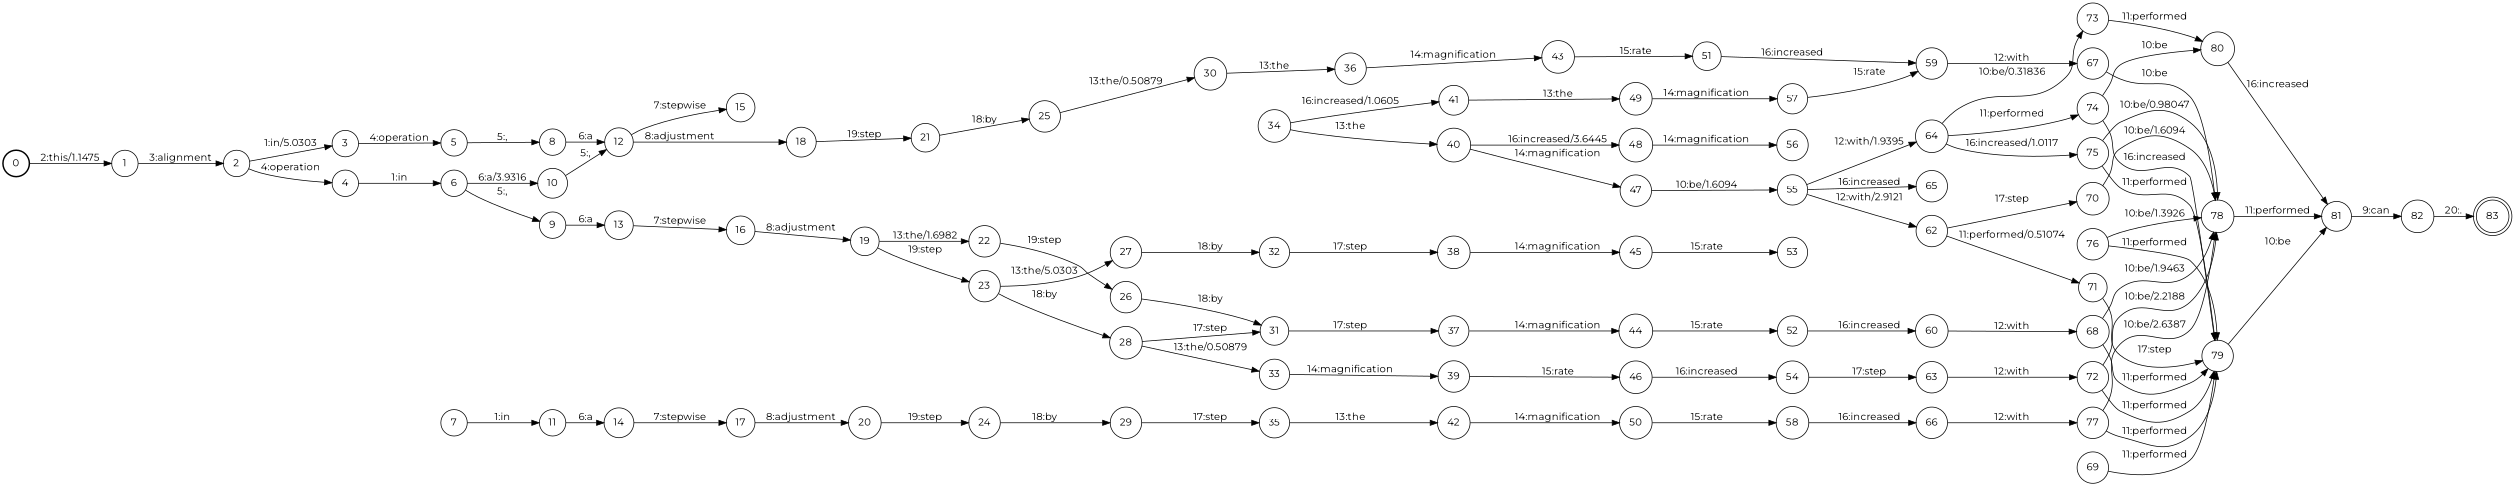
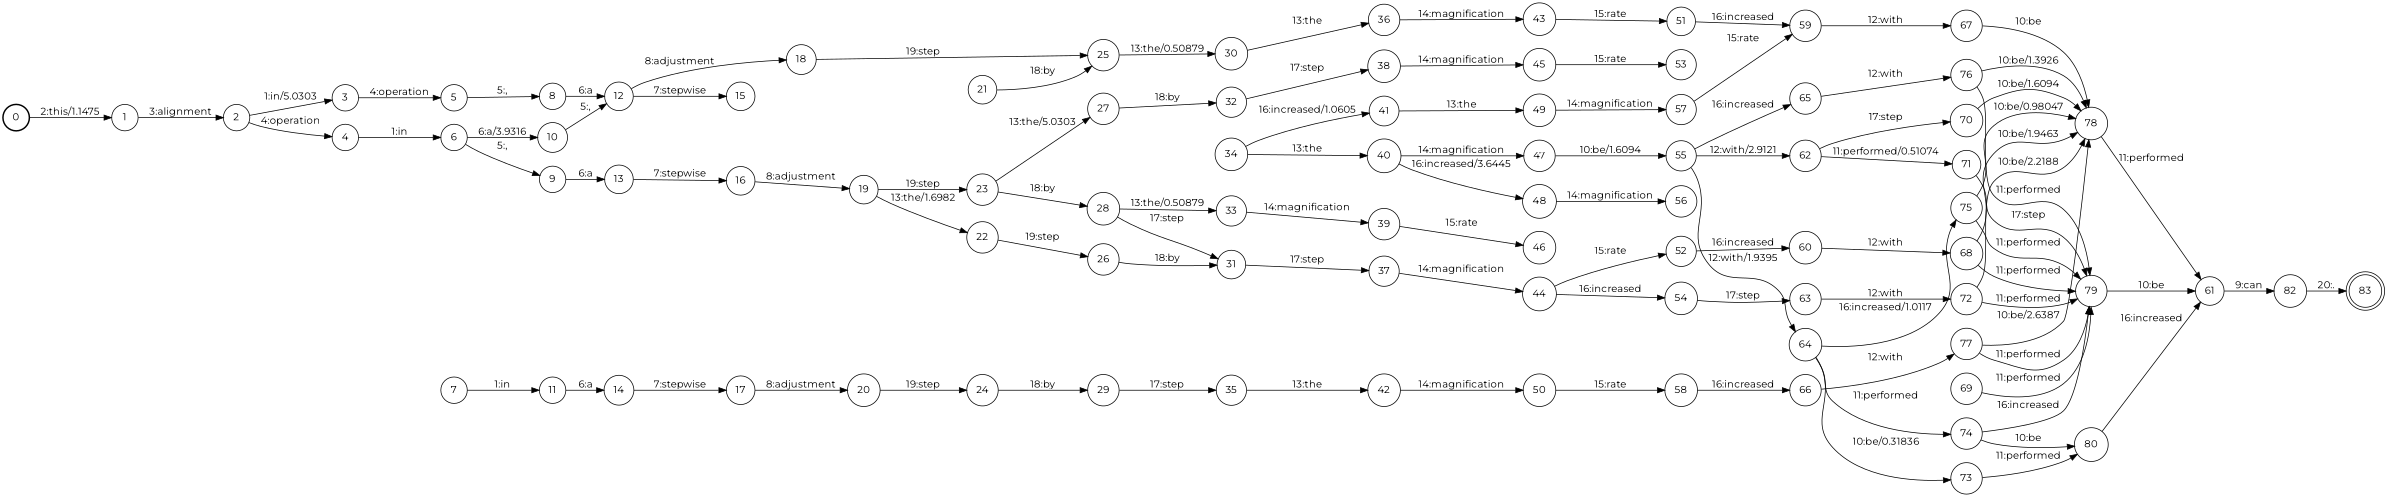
  digraph {
    fontname=Montserrat
    nodesep=0.25
    rankdir=LR
    ranksep=0.4
    node [fontname=Montserrat fontsize=14 shape=circle style=solid]
    edge [fontname=Montserrat fontsize=14]
    n1 [label=0 style=bold]
    n2 [label=1]
    n3 [label=2]
    n4 [label=3]
    n5 [label=4]
    n6 [label=5]
    n7 [label=6]
    n8 [label=8]
    n9 [label=9]
    n10 [label=10]
    n11 [label=7]
    n12 [label=11]
    n13 [label=12]
    n14 [label=13]
    n15 [label=14]
    n16 [label=15]
    n17 [label=18]
    n18 [label=16]
    n19 [label=17]
    n20 [label=19]
    n21 [label=20]
    n22 [label=21]
    n23 [label=22]
    n24 [label=23]
    n25 [label=24]
    n26 [label=25]
    n27 [label=26]
    n28 [label=27]
    n29 [label=28]
    n30 [label=29]
    n31 [label=30]
    n32 [label=31]
    n33 [label=32]
    n34 [label=33]
    n35 [label=35]
    n36 [label=36]
    n37 [label=37]
    n38 [label=38]
    n39 [label=39]
    n40 [label=34]
    n41 [label=40]
    n42 [label=41]
    n43 [label=42]
    n44 [label=43]
    n45 [label=44]
    n46 [label=45]
    n47 [label=46]
    n48 [label=47]
    n49 [label=48]
    n50 [label=49]
    n51 [label=50]
    n52 [label=51]
    n53 [label=52]
    n54 [label=53]
    n55 [label=54]
    n56 [label=55]
    n57 [label=56]
    n58 [label=57]
    n59 [label=58]
    n60 [label=59]
    n61 [label=60]
    n62 [label=63]
    n63 [label=62]
    n64 [label=64]
    n65 [label=65]
    n66 [label=66]
    n67 [label=67]
    n68 [label=68]
    n69 [label=71]
    n70 [label=70]
    n71 [label=72]
    n72 [label=73]
    n73 [label=74]
    n74 [label=75]
    n75 [label=76]
    n76 [label=77]
    n77 [label=78]
    n78 [label=79]
    n79 [label=69]
    n80 [label=80]
-   n81 [label=81]
+   n81 [label=61]
    n82 [label=82]
    n83 [label=83 shape=doublecircle]
    n1 -> n2 [label="2:this/1.1475"]
    n2 -> n3 [label="3:alignment"]
    n3 -> n4 [label="1:in/5.0303"]
    n3 -> n5 [label="4:operation"]
    n4 -> n6 [label="4:operation"]
    n5 -> n7 [label="1:in"]
    n6 -> n8 [label="5:,"]
    n7 -> n9 [label="5:,"]
    n7 -> n10 [label="6:a/3.9316"]
    n8 -> n13 [label="6:a"]
    n9 -> n14 [label="6:a"]
    n10 -> n13 [label="5:,"]
    n11 -> n12 [label="1:in"]
    n12 -> n15 [label="6:a"]
    n13 -> n16 [label="7:stepwise"]
    n13 -> n17 [label="8:adjustment"]
    n14 -> n18 [label="7:stepwise"]
    n15 -> n19 [label="7:stepwise"]
-   n17 -> n22 [label="19:step"]
+   n17 -> n26 [label="19:step"]
    n18 -> n20 [label="8:adjustment"]
    n19 -> n21 [label="8:adjustment"]
    n20 -> n23 [label="13:the/1.6982"]
    n20 -> n24 [label="19:step"]
    n21 -> n25 [label="19:step"]
    n22 -> n26 [label="18:by"]
    n23 -> n27 [label="19:step"]
    n24 -> n28 [label="13:the/5.0303"]
    n24 -> n29 [label="18:by"]
    n25 -> n30 [label="18:by"]
    n26 -> n31 [label="13:the/0.50879"]
    n27 -> n32 [label="18:by"]
    n28 -> n33 [label="18:by"]
    n29 -> n32 [label="17:step"]
    n29 -> n34 [label="13:the/0.50879"]
    n30 -> n35 [label="17:step"]
    n31 -> n36 [label="13:the"]
    n32 -> n37 [label="17:step"]
    n33 -> n38 [label="17:step"]
    n34 -> n39 [label="14:magnification"]
    n35 -> n43 [label="13:the"]
    n36 -> n44 [label="14:magnification"]
    n37 -> n45 [label="14:magnification"]
    n38 -> n46 [label="14:magnification"]
    n39 -> n47 [label="15:rate"]
    n40 -> n41 [label="13:the"]
    n40 -> n42 [label="16:increased/1.0605"]
    n41 -> n48 [label="14:magnification"]
    n41 -> n49 [label="16:increased/3.6445"]
    n42 -> n50 [label="13:the"]
    n43 -> n51 [label="14:magnification"]
    n44 -> n52 [label="15:rate"]
    n45 -> n53 [label="15:rate"]
    n46 -> n54 [label="15:rate"]
-   n47 -> n55 [label="16:increased"]
+   n45 -> n55 [label="16:increased"]
    n48 -> n56 [label="10:be/1.6094"]
    n49 -> n57 [label="14:magnification"]
    n50 -> n58 [label="14:magnification"]
    n51 -> n59 [label="15:rate"]
    n52 -> n60 [label="16:increased"]
    n53 -> n61 [label="16:increased"]
    n55 -> n62 [label="17:step"]
    n56 -> n63 [label="12:with/2.9121"]
    n56 -> n64 [label="12:with/1.9395"]
    n56 -> n65 [label="16:increased"]
    n58 -> n60 [label="15:rate"]
    n59 -> n66 [label="16:increased"]
    n60 -> n67 [label="12:with"]
    n61 -> n68 [label="12:with"]
    n62 -> n71 [label="12:with"]
    n63 -> n69 [label="11:performed/0.51074"]
    n63 -> n70 [label="17:step"]
    n64 -> n72 [label="10:be/0.31836"]
    n64 -> n73 [label="11:performed"]
    n64 -> n74 [label="16:increased/1.0117"]
+   n65 -> n75 [label="12:with"]
    n66 -> n76 [label="12:with"]
    n67 -> n77 [label="10:be"]
    n68 -> n77 [label="10:be/1.9463"]
    n68 -> n78 [label="11:performed"]
    n69 -> n78 [label="17:step"]
    n70 -> n77 [label="10:be/1.6094"]
    n71 -> n77 [label="10:be/2.2188"]
    n71 -> n78 [label="11:performed"]
    n72 -> n80 [label="11:performed"]
    n73 -> n78 [label="16:increased"]
    n73 -> n80 [label="10:be"]
    n74 -> n77 [label="10:be/0.98047"]
    n74 -> n78 [label="11:performed"]
    n75 -> n77 [label="10:be/1.3926"]
    n75 -> n78 [label="11:performed"]
    n76 -> n77 [label="10:be/2.6387"]
    n76 -> n78 [label="11:performed"]
    n77 -> n81 [label="11:performed"]
    n78 -> n81 [label="10:be"]
    n79 -> n78 [label="11:performed"]
    n80 -> n81 [label="16:increased"]
    n81 -> n82 [label="9:can"]
    n82 -> n83 [label="20:."]
  }
